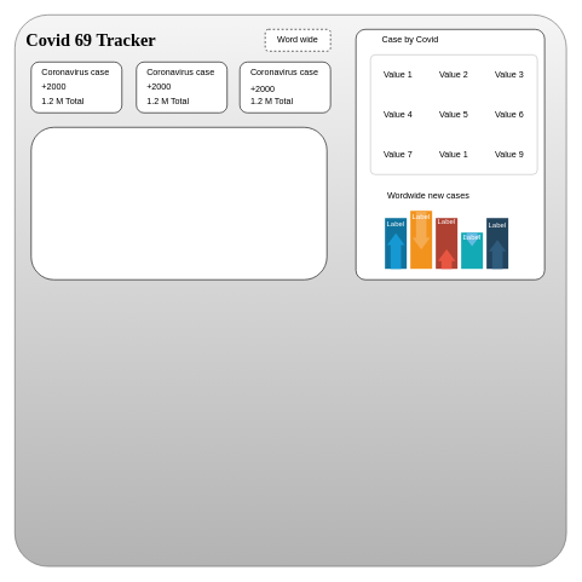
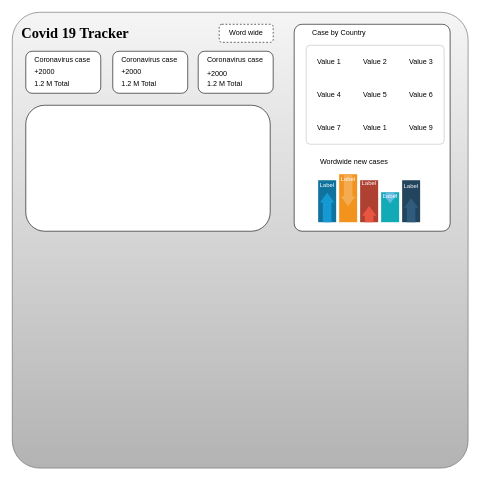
  <mxCell id="0" />
  <mxCell id="1" parent="0" />
  <mxCell id="2" value="" style="whiteSpace=wrap;html=1;aspect=fixed;fillColor=#f5f5f5;strokeColor=#666666;rounded=1;arcSize=6;gradientColor=#b3b3b3;" parent="1" vertex="1"><mxGeometry y="20" width="760" height="760" as="geometry" x="20" /></mxCell>
- <mxCell id="3" value="&lt;font style=&quot;font-size: 24px&quot; face=&quot;Times New Roman&quot;&gt;&lt;b&gt;Covid 69 Tracker&lt;/b&gt;&lt;/font&gt;" style="text;html=1;strokeColor=none;fillColor=none;align=center;verticalAlign=middle;whiteSpace=wrap;rounded=0;" parent="1" vertex="1"><mxGeometry y="45" width="210" height="20" as="geometry" x="20" /></mxCell>
+ <mxCell id="3" value="&lt;font style=&quot;font-size: 24px&quot; face=&quot;Times New Roman&quot;&gt;&lt;b&gt;Covid 19 Tracker&lt;/b&gt;&lt;/font&gt;" style="text;html=1;strokeColor=none;fillColor=none;align=center;verticalAlign=middle;whiteSpace=wrap;rounded=0;" parent="1" vertex="1"><mxGeometry y="45" width="210" height="20" as="geometry" x="20" /></mxCell>
  <mxCell id="4" value="Word wide" style="rounded=1;whiteSpace=wrap;html=1;dashed=1;" parent="1" vertex="1"><mxGeometry x="365" y="40" width="90" height="30" as="geometry" /></mxCell>
  <mxCell id="5" value="" style="rounded=1;whiteSpace=wrap;html=1;" parent="1" vertex="1"><mxGeometry x="42.5" y="85" width="125" height="70" as="geometry" /></mxCell>
  <mxCell id="6" value="Coronavirus case" style="text;html=1;strokeColor=none;fillColor=none;align=left;verticalAlign=middle;whiteSpace=wrap;rounded=0;" parent="1" vertex="1"><mxGeometry x="55" y="90" width="100" height="20" as="geometry" /></mxCell>
  <mxCell id="7" value="+2000" style="text;html=1;strokeColor=none;fillColor=none;align=left;verticalAlign=middle;whiteSpace=wrap;rounded=0;" parent="1" vertex="1"><mxGeometry x="55" y="110" width="100" height="20" as="geometry" /></mxCell>
  <mxCell id="8" value="1.2 M Total" style="text;html=1;strokeColor=none;fillColor=none;align=left;verticalAlign=middle;whiteSpace=wrap;rounded=0;" parent="1" vertex="1"><mxGeometry x="55" y="130" width="100" height="20" as="geometry" /></mxCell>
  <mxCell id="9" value="" style="rounded=1;whiteSpace=wrap;html=1;" parent="1" vertex="1"><mxGeometry x="187.5" y="85" width="125" height="70" as="geometry" /></mxCell>
  <mxCell id="10" value="Coronavirus case" style="text;html=1;strokeColor=none;fillColor=none;align=left;verticalAlign=middle;whiteSpace=wrap;rounded=0;" parent="1" vertex="1"><mxGeometry x="200" y="90" width="100" height="20" as="geometry" /></mxCell>
  <mxCell id="11" value="+2000" style="text;html=1;strokeColor=none;fillColor=none;align=left;verticalAlign=middle;whiteSpace=wrap;rounded=0;" parent="1" vertex="1"><mxGeometry x="200" y="115" width="100" height="10" as="geometry" /></mxCell>
  <mxCell id="12" value="1.2 M Total" style="text;html=1;strokeColor=none;fillColor=none;align=left;verticalAlign=middle;whiteSpace=wrap;rounded=0;" parent="1" vertex="1"><mxGeometry x="200" y="130" width="100" height="20" as="geometry" /></mxCell>
  <mxCell id="13" value="" style="rounded=1;whiteSpace=wrap;html=1;" parent="1" vertex="1"><mxGeometry x="330" y="85" width="125" height="70" as="geometry" /></mxCell>
  <mxCell id="14" value="Coronavirus case" style="text;html=1;strokeColor=none;fillColor=none;align=left;verticalAlign=middle;whiteSpace=wrap;rounded=0;" parent="1" vertex="1"><mxGeometry x="342.5" y="90" width="100" height="20" as="geometry" /></mxCell>
  <mxCell id="15" value="+2000" style="text;html=1;strokeColor=none;fillColor=none;align=left;verticalAlign=middle;whiteSpace=wrap;rounded=0;" parent="1" vertex="1"><mxGeometry x="342.5" y="115" width="100" height="15" as="geometry" /></mxCell>
  <mxCell id="16" value="1.2 M Total" style="text;html=1;strokeColor=none;fillColor=none;align=left;verticalAlign=middle;whiteSpace=wrap;rounded=0;" parent="1" vertex="1"><mxGeometry x="342.5" y="130" width="100" height="20" as="geometry" /></mxCell>
  <mxCell id="17" value="" style="rounded=1;whiteSpace=wrap;html=1;" parent="1" vertex="1"><mxGeometry x="42.5" y="175" width="407.5" height="210" as="geometry" /></mxCell>
  <mxCell id="18" value="" style="shape=image;html=1;verticalAlign=top;verticalLabelPosition=bottom;labelBackgroundColor=#ffffff;imageAspect=0;aspect=fixed;image=https://cdn4.iconfinder.com/data/icons/small-n-flat/24/map-128.png;rounded=1;" parent="1" vertex="1"><mxGeometry x="181.25" y="215" width="130" height="130" as="geometry" /></mxCell>
  <mxCell id="19" value="" style="rounded=1;whiteSpace=wrap;html=1;arcSize=5;" parent="1" vertex="1"><mxGeometry x="490" y="40" width="260" height="345" as="geometry" /></mxCell>
- <mxCell id="20" value="Case by Covid" style="text;html=1;strokeColor=none;fillColor=none;align=center;verticalAlign=middle;whiteSpace=wrap;rounded=0;" parent="1" vertex="1"><mxGeometry x="510" y="45" width="110" height="20" as="geometry" /></mxCell>
+ <mxCell id="20" value="Case by Country" style="text;html=1;strokeColor=none;fillColor=none;align=center;verticalAlign=middle;whiteSpace=wrap;rounded=0;" parent="1" vertex="1"><mxGeometry x="510" y="45" width="110" height="20" as="geometry" /></mxCell>
  <mxCell id="21" value="Wordwide new cases" style="text;html=1;strokeColor=none;fillColor=none;align=center;verticalAlign=middle;whiteSpace=wrap;rounded=0;" parent="1" vertex="1"><mxGeometry x="525" y="260" width="130" height="20" as="geometry" /></mxCell>
  <mxCell id="22" value="&lt;table border=&quot;0&quot; width=&quot;100%&quot; height=&quot;100%&quot; style=&quot;width:100%;height:100%;border-collapse:collapse;&quot;&gt;&lt;tr&gt;&lt;td align=&quot;center&quot;&gt;Value 1&lt;/td&gt;&lt;td align=&quot;center&quot;&gt;Value 2&lt;/td&gt;&lt;td align=&quot;center&quot;&gt;Value 3&lt;/td&gt;&lt;/tr&gt;&lt;tr&gt;&lt;td align=&quot;center&quot;&gt;Value 4&lt;/td&gt;&lt;td align=&quot;center&quot;&gt;Value 5&lt;/td&gt;&lt;td align=&quot;center&quot;&gt;Value 6&lt;/td&gt;&lt;/tr&gt;&lt;tr&gt;&lt;td align=&quot;center&quot;&gt;Value 7&lt;/td&gt;&lt;td align=&quot;center&quot;&gt;Value 1&lt;/td&gt;&lt;td align=&quot;center&quot;&gt;Value 9&lt;/td&gt;&lt;/tr&gt;&lt;/table&gt;" style="text;html=1;strokeColor=#c0c0c0;fillColor=none;overflow=fill;rounded=1;arcSize=4;" parent="1" vertex="1"><mxGeometry x="510" y="75" width="230" height="165" as="geometry" /></mxCell>
  <mxCell id="23" value="" style="fillColor=#10739E;strokeColor=none;" vertex="1" parent="1"><mxGeometry x="530" y="300" width="30" height="70" as="geometry" /></mxCell>
  <mxCell id="24" value="" style="shape=mxgraph.arrows2.arrow;dy=0.4;dx=16;notch=0;direction=north;fillColor=#1699D3;strokeColor=none;" vertex="1" parent="23"><mxGeometry x="3" y="21" width="24" height="49" as="geometry" /></mxCell>
  <mxCell id="25" value="Label" style="text;html=1;align=center;verticalAlign=middle;whiteSpace=wrap;fontColor=#FFFFFF;fontSize=10;" vertex="1" parent="23"><mxGeometry width="30" height="14" as="geometry" /></mxCell>
  <mxCell id="26" value="" style="fillColor=#F2931E;strokeColor=none;" vertex="1" parent="1"><mxGeometry x="565" y="290" width="30" height="80" as="geometry" /></mxCell>
  <mxCell id="27" value="" style="shape=mxgraph.arrows2.arrow;dy=0.4;dx=16;notch=0;direction=south;fillColor=#F5AB50;strokeColor=none;" vertex="1" parent="26"><mxGeometry x="3" width="24" height="53.333" as="geometry" /></mxCell>
  <mxCell id="28" value="Label" style="text;html=1;align=center;verticalAlign=middle;whiteSpace=wrap;fontColor=#FFFFFF;fontSize=10;" vertex="1" parent="26"><mxGeometry width="30" height="13.333" as="geometry" /></mxCell>
  <mxCell id="29" value="" style="fillColor=#AE4132;strokeColor=none;" vertex="1" parent="1"><mxGeometry x="600" y="300" width="30" height="70" as="geometry" /></mxCell>
  <mxCell id="30" value="" style="shape=mxgraph.arrows2.arrow;dy=0.4;dx=16;notch=0;direction=north;fillColor=#E85642;strokeColor=none;" vertex="1" parent="29"><mxGeometry x="3" y="43.077" width="24" height="26.923" as="geometry" /></mxCell>
  <mxCell id="31" value="Label" style="text;html=1;align=center;verticalAlign=middle;whiteSpace=wrap;fontColor=#FFFFFF;fontSize=10;" vertex="1" parent="29"><mxGeometry width="30" height="10.769" as="geometry" /></mxCell>
  <mxCell id="32" value="" style="fillColor=#12AAB5;strokeColor=none;" vertex="1" parent="1"><mxGeometry x="635" y="320" width="30" height="50" as="geometry" /></mxCell>
  <mxCell id="33" value="" style="shape=mxgraph.arrows2.arrow;dy=0.4;dx=16;notch=0;direction=south;fillColor=#64BBE2;strokeColor=none;" vertex="1" parent="32"><mxGeometry x="3" width="24" height="18.75" as="geometry" /></mxCell>
  <mxCell id="34" value="Label" style="text;html=1;align=center;verticalAlign=middle;whiteSpace=wrap;fontColor=#FFFFFF;fontSize=10;" vertex="1" parent="32"><mxGeometry width="30" height="12.5" as="geometry" /></mxCell>
  <mxCell id="35" value="" style="fillColor=#23445D;strokeColor=none;" vertex="1" parent="1"><mxGeometry x="670" y="300" width="30" height="70" as="geometry" /></mxCell>
  <mxCell id="36" value="" style="shape=mxgraph.arrows2.arrow;dy=0.4;dx=16;notch=0;direction=north;fillColor=#2F5B7C;strokeColor=none;" vertex="1" parent="35"><mxGeometry x="3" y="30" width="24" height="40" as="geometry" /></mxCell>
  <mxCell id="37" value="Label" style="text;html=1;align=center;verticalAlign=middle;whiteSpace=wrap;fontColor=#FFFFFF;fontSize=10;" vertex="1" parent="35"><mxGeometry width="30" height="20" as="geometry" /></mxCell>
